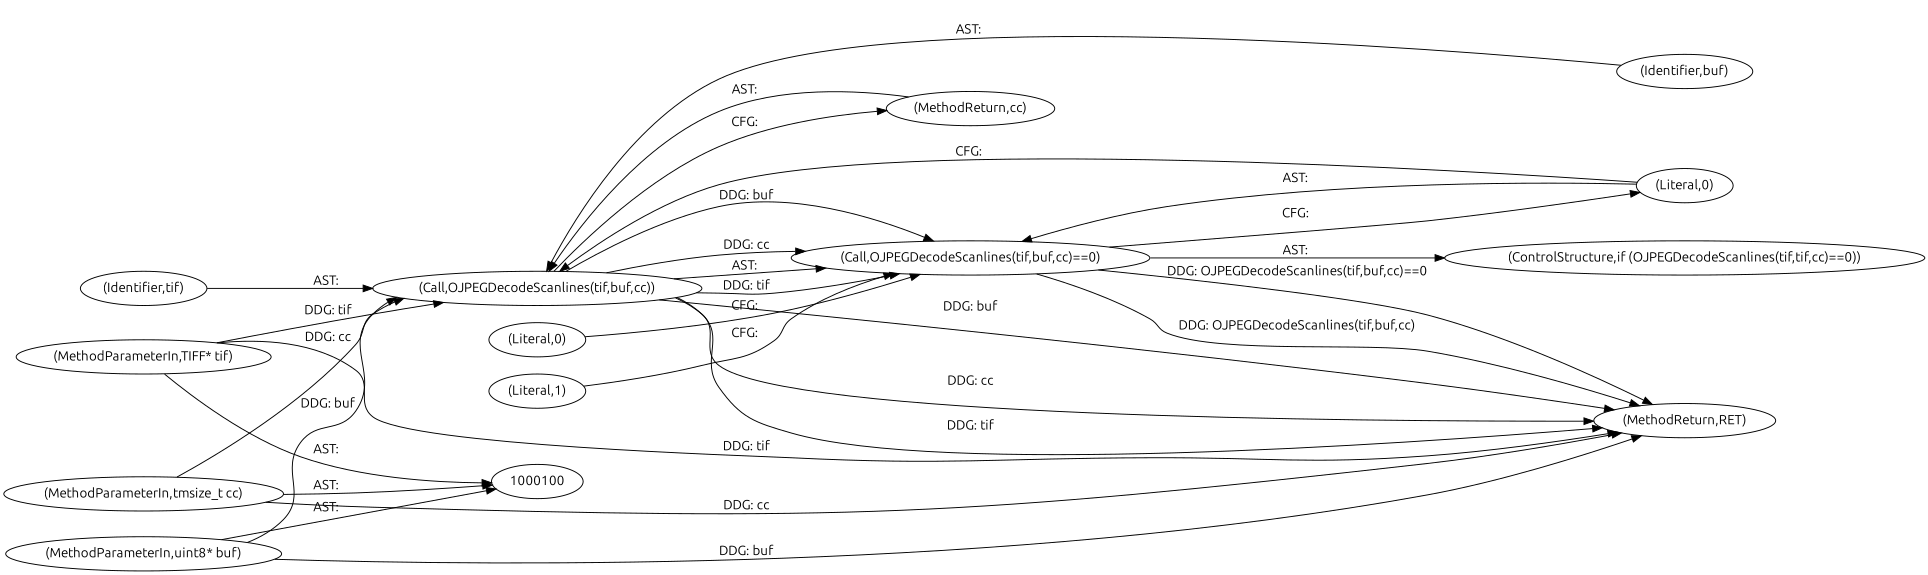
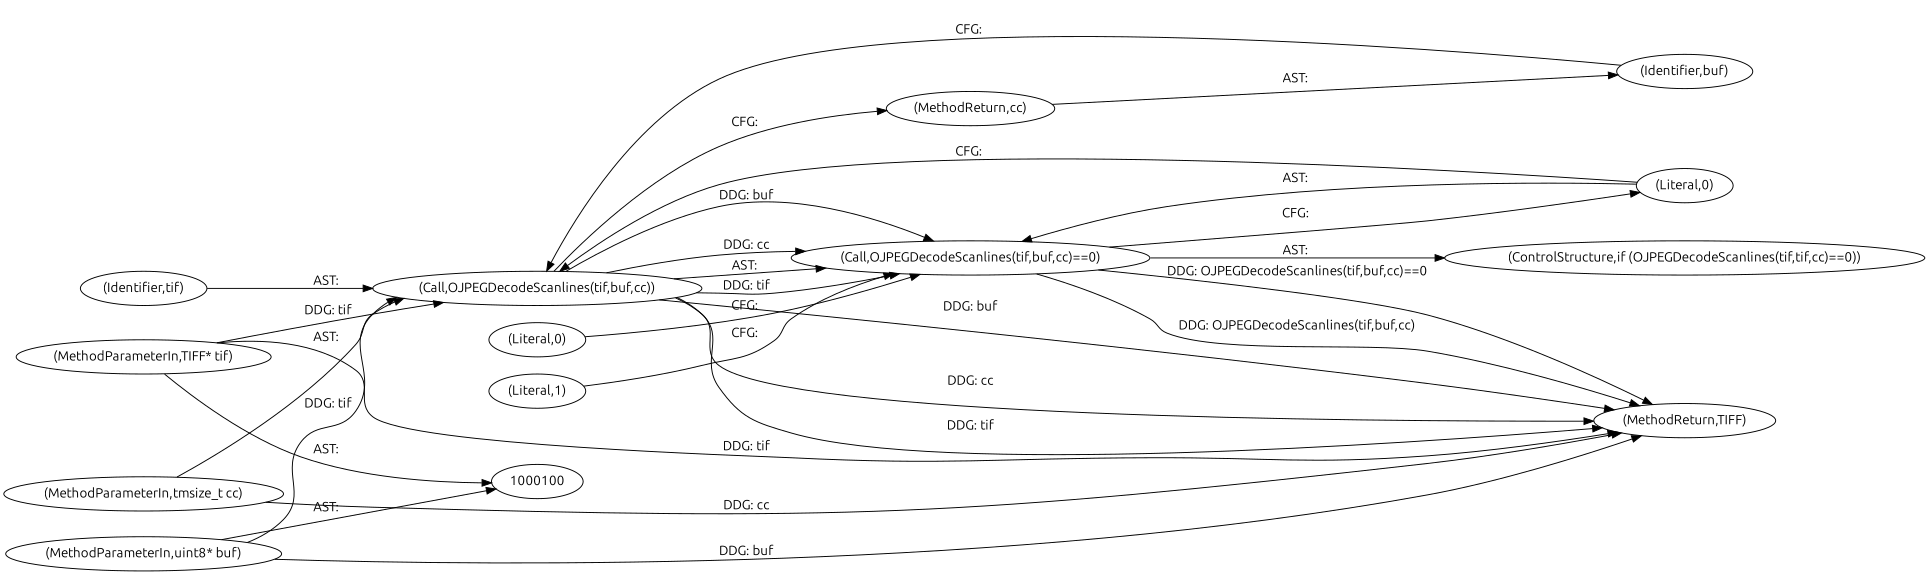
  digraph {
    fontname=Ubuntu
    rankdir=LR
    node [fontname=Ubuntu]
    edge [fontname=Ubuntu]
    n1 [label="(Call,OJPEGDecodeScanlines(tif,buf,cc))"]
    n2 [label="(Call,OJPEGDecodeScanlines(tif,buf,cc)==0)"]
-   n3 [label="(MethodReturn,RET)"]
+   n3 [label="(MethodReturn,TIFF)"]
    n4 [label="(MethodReturn,cc)"]
    n5 [label="(Literal,0)"]
    n6 [label="(ControlStructure,if (OJPEGDecodeScanlines(tif,tif,cc)==0))"]
    n7 [label="(MethodParameterIn,TIFF* tif)"]
    1000100
    n9 [label="(MethodParameterIn,uint8* buf)"]
    n10 [label="(MethodParameterIn,tmsize_t cc)"]
    n11 [label="(Identifier,buf)"]
    n12 [label="(Identifier,tif)"]
    n13 [label="(Literal,0)"]
    n14 [label="(Literal,1)"]
    n1 -> n2 [label="AST: "]
    n1 -> n2 [label="DDG: tif"]
    n1 -> n2 [label="DDG: buf"]
    n1 -> n2 [label="DDG: cc"]
    n1 -> n3 [label="DDG: buf"]
    n1 -> n3 [label="DDG: cc"]
    n1 -> n3 [label="DDG: tif"]
    n1 -> n4 [label="CFG: "]
    n2 -> n3 [label="DDG: OJPEGDecodeScanlines(tif,buf,cc)==0"]
    n2 -> n3 [label="DDG: OJPEGDecodeScanlines(tif,buf,cc)"]
    n2 -> n5 [label="CFG: "]
    n2 -> n6 [label="AST: "]
-   n4 -> n1 [label="AST: "]
+   n4 -> n11 [label="AST: "]
    n5 -> n1 [label="CFG: "]
    n5 -> n2 [label="AST: "]
    n7 -> n1 [label="DDG: tif"]
    n7 -> n3 [label="DDG: tif"]
    n7 -> 1000100 [label="AST: "]
-   n9 -> n1 [label="DDG: buf"]
+   n9 -> n1 [label="DDG: tif"]
    n9 -> n3 [label="DDG: buf"]
    n9 -> 1000100 [label="AST: "]
-   n10 -> n1 [label="DDG: cc"]
+   n10 -> n1 [label="AST: "]
    n10 -> n3 [label="DDG: cc"]
-   n10 -> 1000100 [label="AST: "]
-   n11 -> n1 [label="AST: "]
+   n11 -> n1 [label="CFG: "]
    n12 -> n1 [label="AST: "]
    n13 -> n2 [label="CFG: "]
    n14 -> n2 [label="CFG: "]
  }
